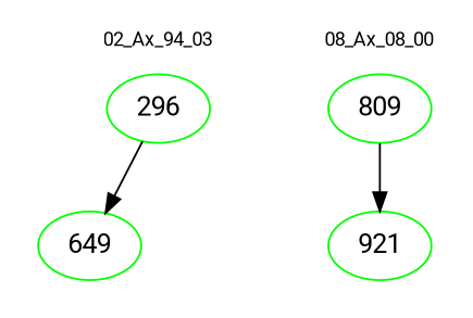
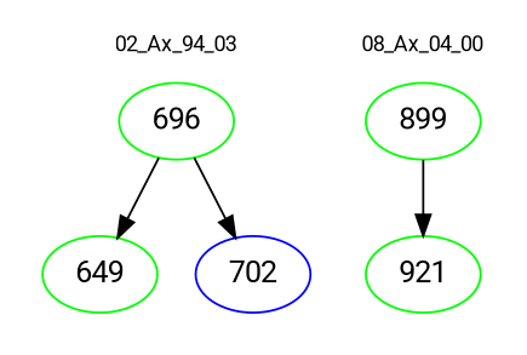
  digraph {
    fontname=Roboto
    node [color=green fontname=Roboto]
    edge [color=black fontname=Roboto]
-   n1 [label=296]
+   n1 [label=696]
    n2 [label=649]
-   n4 [label=809]
+   n3 [color=blue label=702]
+   n4 [label=899]
    n5 [label=921]
    subgraph cluster_1 {
      color=white
      fontsize=10
      label="02_Ax_94_03"
      n1
      n2
+     n3
    }
    subgraph cluster_2 {
      color=white
      fontsize=10
-     label="08_Ax_08_00"
+     label="08_Ax_04_00"
      n4
      n5
    }
    n1 -> n2
+   n1 -> n3
    n4 -> n5
  }
